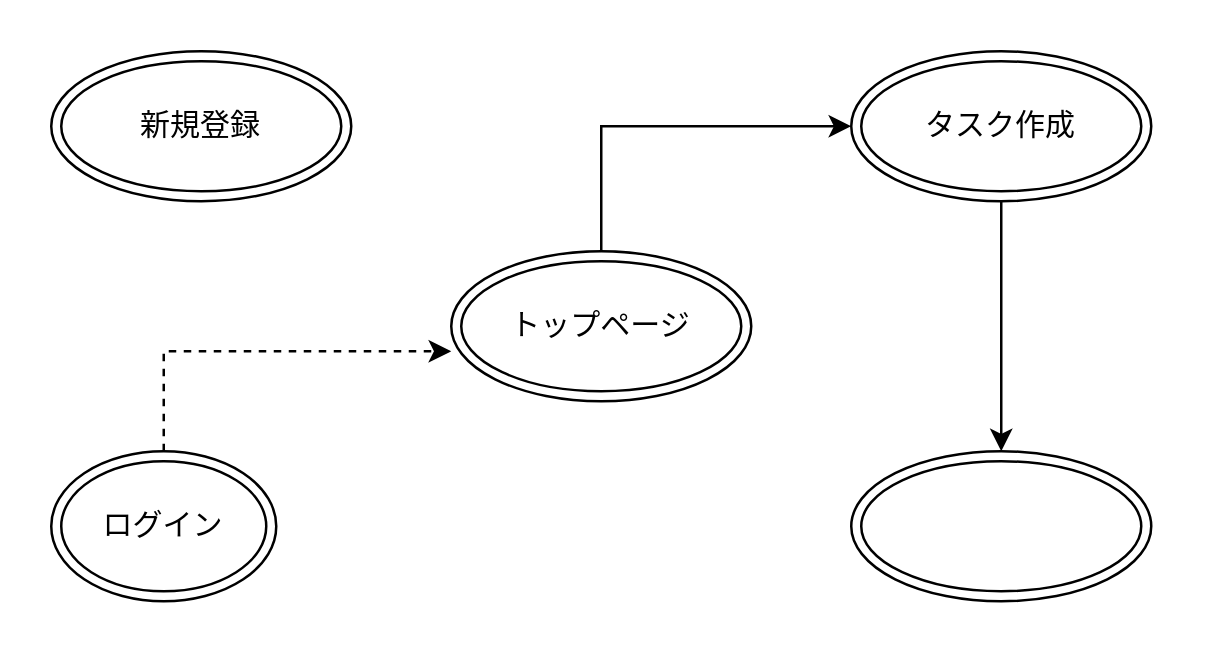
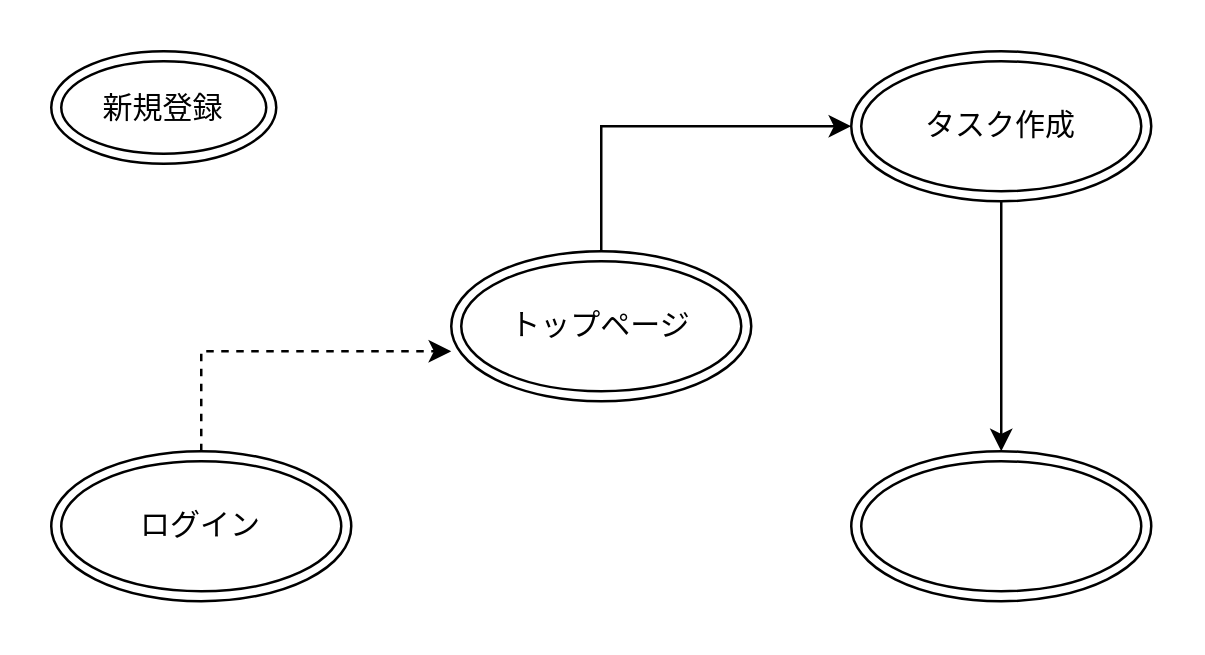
  <mxCell id="0" />
  <mxCell id="1" parent="0" />
- <mxCell id="2" value="新規登録" style="ellipse;shape=doubleEllipse;whiteSpace=wrap;html=1;" vertex="1" parent="1"><mxGeometry x="20" y="20" width="120" height="60" as="geometry" /></mxCell>
+ <mxCell id="2" value="新規登録" style="ellipse;shape=doubleEllipse;whiteSpace=wrap;html=1;" vertex="1" parent="1"><mxGeometry x="20" y="20" width="90" height="45" as="geometry" /></mxCell>
  <mxCell id="3" style="edgeStyle=orthogonalEdgeStyle;rounded=0;orthogonalLoop=1;jettySize=auto;html=1;exitX=0.5;exitY=0;exitDx=0;exitDy=0;entryX=0;entryY=0.667;entryDx=0;entryDy=0;entryPerimeter=0;dashed=1;" edge="1" parent="1" source="4" target="6"><mxGeometry relative="1" as="geometry" /></mxCell>
- <mxCell id="4" value="ログイン" style="ellipse;shape=doubleEllipse;whiteSpace=wrap;html=1;" vertex="1" parent="1"><mxGeometry x="20" y="180" width="90" height="60" as="geometry" /></mxCell>
+ <mxCell id="4" value="ログイン" style="ellipse;shape=doubleEllipse;whiteSpace=wrap;html=1;" vertex="1" parent="1"><mxGeometry x="20" y="180" width="120" height="60" as="geometry" /></mxCell>
  <mxCell id="5" style="edgeStyle=orthogonalEdgeStyle;rounded=0;orthogonalLoop=1;jettySize=auto;html=1;exitX=0.5;exitY=0;exitDx=0;exitDy=0;entryX=0;entryY=0.5;entryDx=0;entryDy=0;" edge="1" parent="1" source="6" target="8"><mxGeometry relative="1" as="geometry" /></mxCell>
  <mxCell id="6" value="トップページ" style="ellipse;shape=doubleEllipse;whiteSpace=wrap;html=1;" vertex="1" parent="1"><mxGeometry x="180" y="100" width="120" height="60" as="geometry" /></mxCell>
  <mxCell id="7" style="edgeStyle=orthogonalEdgeStyle;rounded=0;orthogonalLoop=1;jettySize=auto;html=1;exitX=0.5;exitY=1;exitDx=0;exitDy=0;entryX=0.5;entryY=0;entryDx=0;entryDy=0;" edge="1" parent="1" source="8" target="9"><mxGeometry relative="1" as="geometry" /></mxCell>
  <mxCell id="8" value="タスク作成" style="ellipse;shape=doubleEllipse;whiteSpace=wrap;html=1;" vertex="1" parent="1"><mxGeometry x="340" y="20" width="120" height="60" as="geometry" /></mxCell>
  <mxCell id="9" value="" style="ellipse;shape=doubleEllipse;whiteSpace=wrap;html=1;" vertex="1" parent="1"><mxGeometry x="340" y="180" width="120" height="60" as="geometry" /></mxCell>
